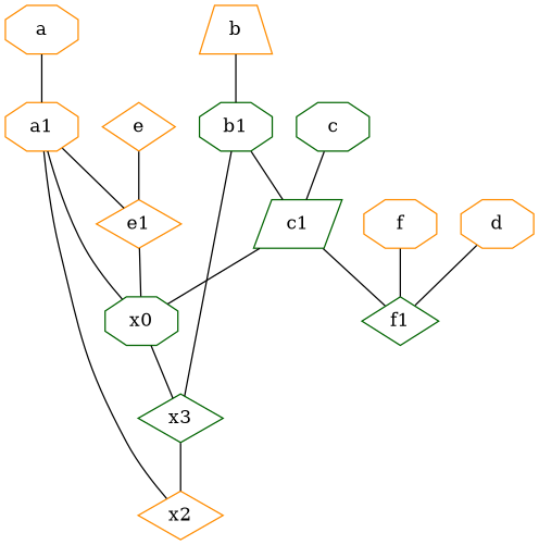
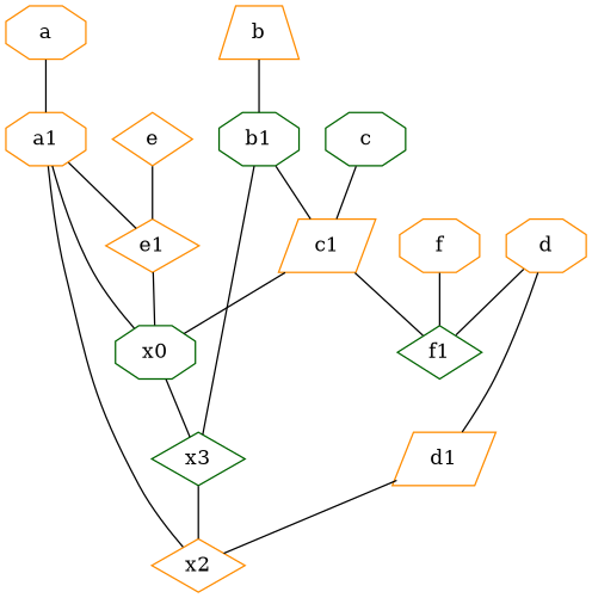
  graph {
    node [color=darkorange labelfontsize=50 shape=octagon]
    n1 [color=darkgreen label=x3 shape=diamond]
    x2 [shape=diamond]
    a
    a1
    x0 [color=darkgreen]
    e1 [shape=diamond]
-   c1 [color=darkgreen shape=parallelogram]
+   c1 [shape=parallelogram]
    f1 [color=darkgreen shape=diamond]
    c [color=darkgreen]
    e [shape=diamond]
    f
    b [shape=trapezium]
    b1 [color=darkgreen]
    d
+   d1 [shape=parallelogram]
    n1 -- x2
    a -- a1
    a1 -- x2
    a1 -- x0
    a1 -- e1
    x0 -- n1
    e1 -- x0
    c1 -- x0
    c1 -- f1
    c -- c1
    e -- e1
    f -- f1
    b -- b1
    b1 -- n1
    b1 -- c1
    d -- f1
+   d -- d1
+   d1 -- x2
  }
